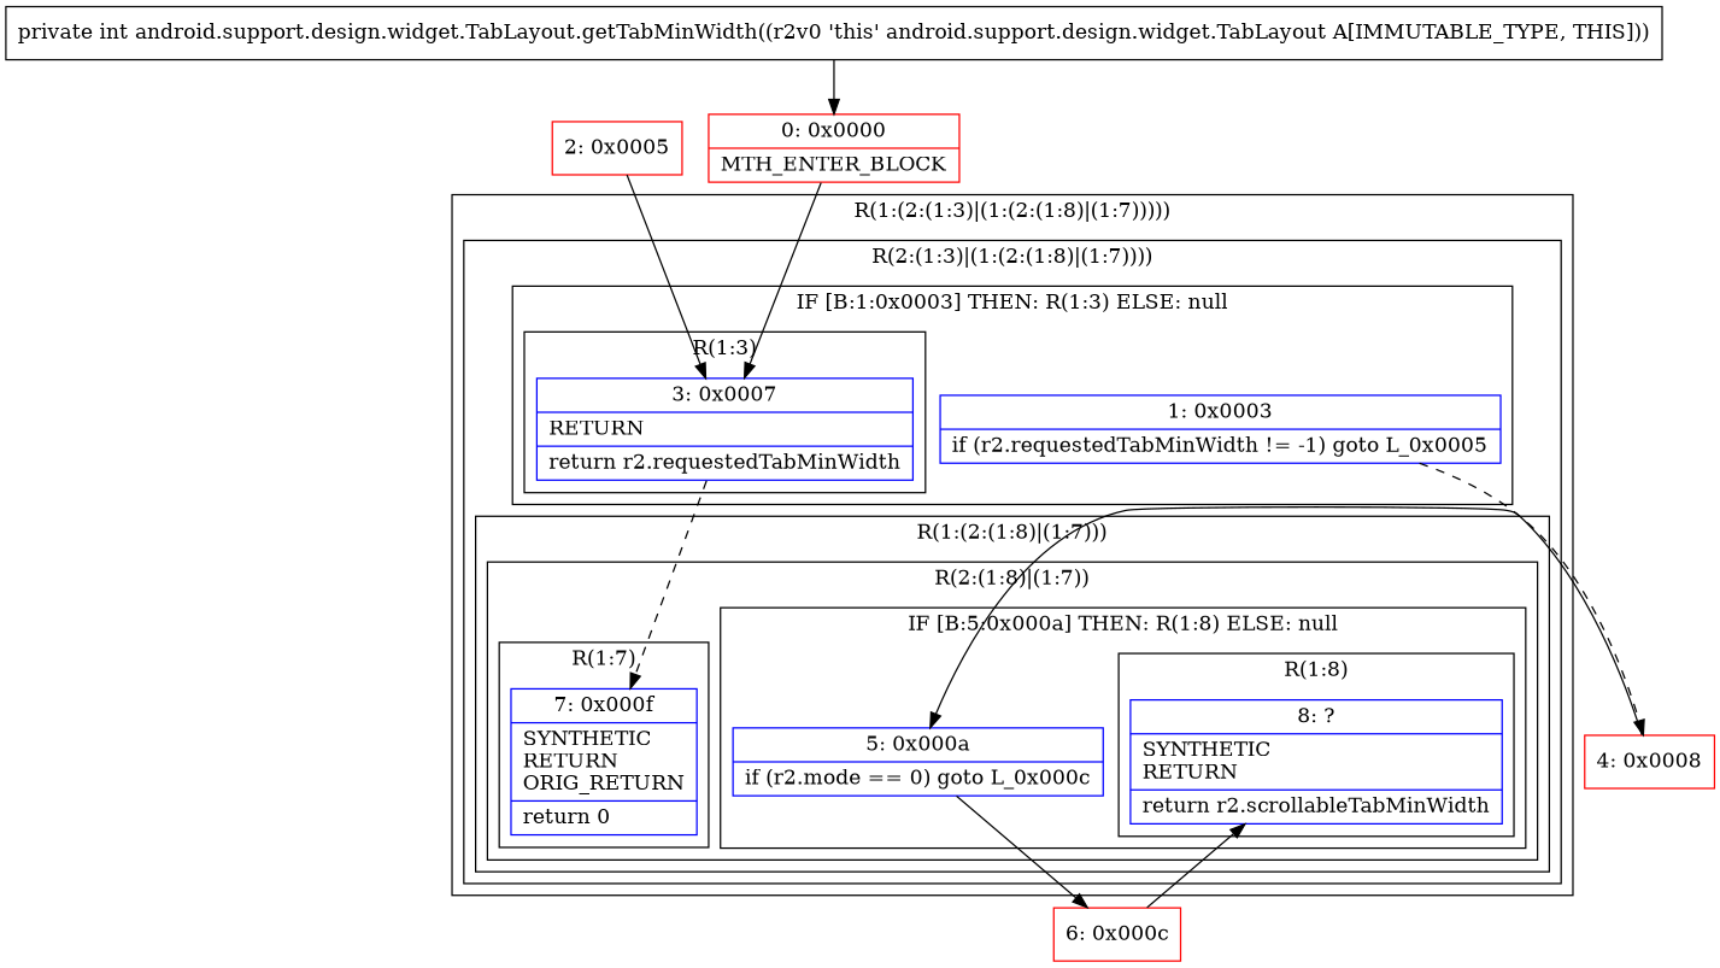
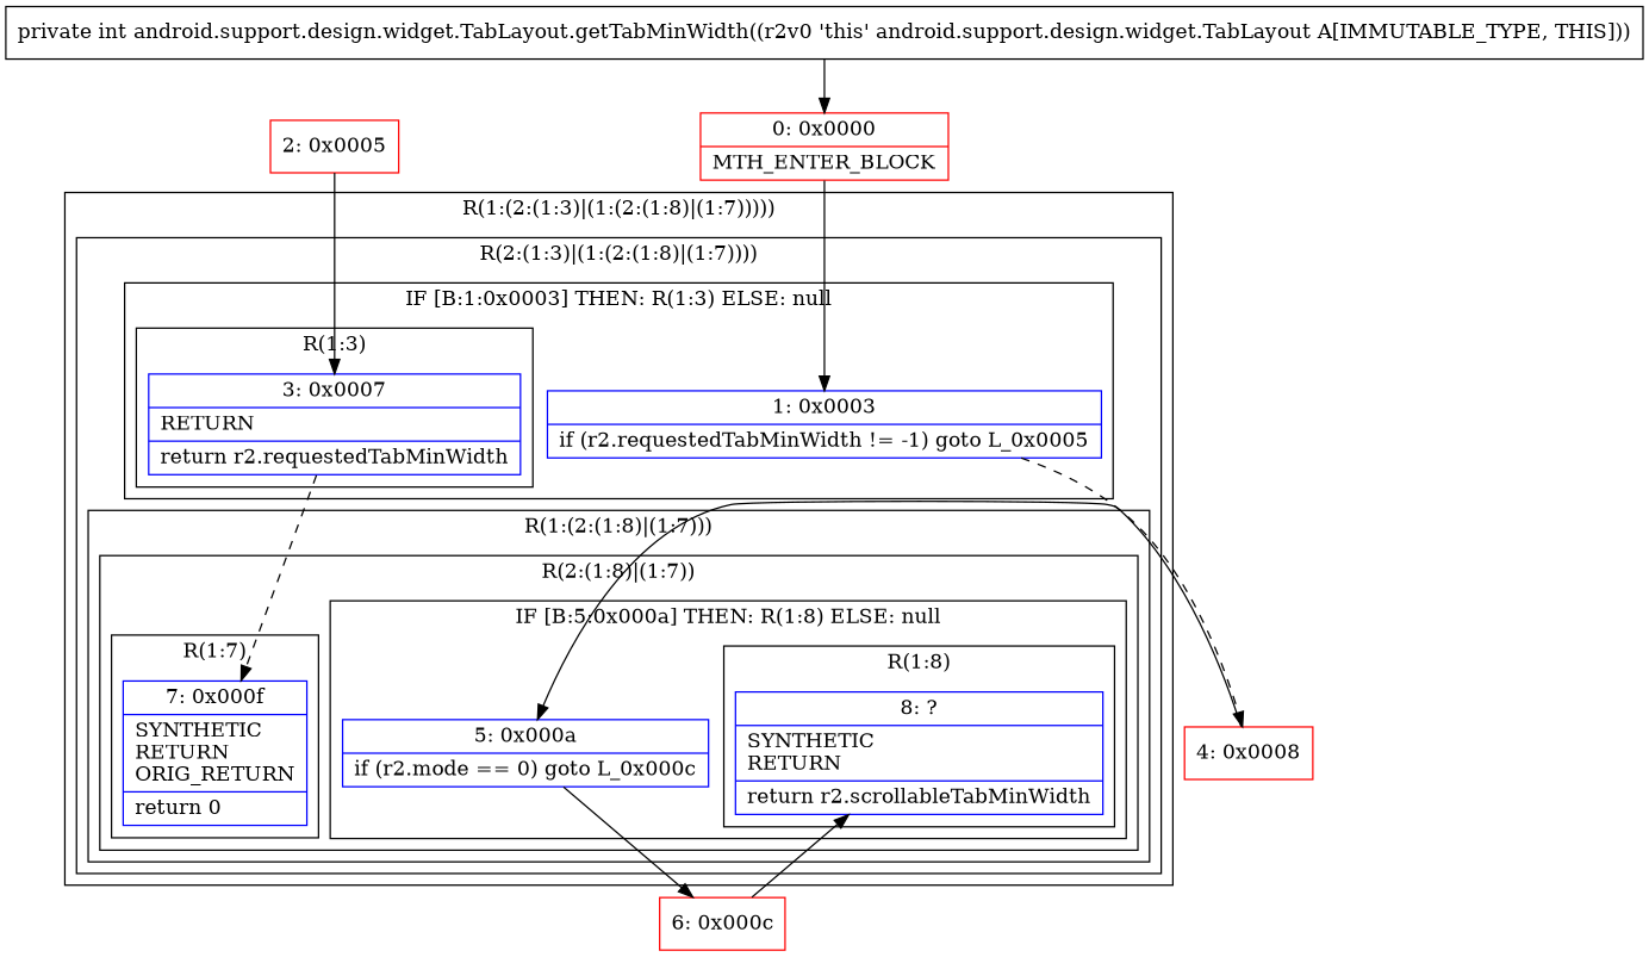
  digraph {
    node [color=blue shape=record]
    n1 [label="{3\:\ 0x0007|RETURN\l|return r2.requestedTabMinWidth\l}"]
    n2 [label="{1\:\ 0x0003|if (r2.requestedTabMinWidth != \-1) goto L_0x0005\l}"]
    n3 [label="{8\:\ ?|SYNTHETIC\lRETURN\l|return r2.scrollableTabMinWidth\l}"]
    n4 [label="{5\:\ 0x000a|if (r2.mode == 0) goto L_0x000c\l}"]
    n5 [label="{7\:\ 0x000f|SYNTHETIC\lRETURN\lORIG_RETURN\l|return 0\l}"]
    n6 [color=red label="{4\:\ 0x0008}"]
    n7 [color=red label="{6\:\ 0x000c}"]
    n8 [color=red label="{2\:\ 0x0005}"]
    n9 [color=red label="{0\:\ 0x0000|MTH_ENTER_BLOCK\l}"]
    n10 [label="{private int android.support.design.widget.TabLayout.getTabMinWidth((r2v0 'this' android.support.design.widget.TabLayout A[IMMUTABLE_TYPE, THIS])) }" color=""]
    subgraph cluster_1 {
      label="R(1:(2:(1:3)|(1:(2:(1:8)|(1:7)))))"
      subgraph cluster_2 {
        label="R(2:(1:3)|(1:(2:(1:8)|(1:7))))"
        subgraph cluster_3 {
          label="IF [B:1:0x0003] THEN: R(1:3) ELSE: null"
          n2
          subgraph cluster_4 {
            label="R(1:3)"
            n1
          }
        }
        subgraph cluster_5 {
          label="R(1:(2:(1:8)|(1:7)))"
          subgraph cluster_6 {
            label="R(2:(1:8)|(1:7))"
            subgraph cluster_7 {
              label="IF [B:5:0x000a] THEN: R(1:8) ELSE: null"
              n4
              subgraph cluster_8 {
                label="R(1:8)"
                n3
              }
            }
            subgraph cluster_9 {
              label="R(1:7)"
              n5
            }
          }
        }
      }
    }
    n1 -> n5 [style=dashed]
    n2 -> n6 [style=dashed]
    n4 -> n7
    n6 -> n4
    n7 -> n3
    n8 -> n1
-   n9 -> n1
+   n9 -> n2
    n10 -> n9
  }
